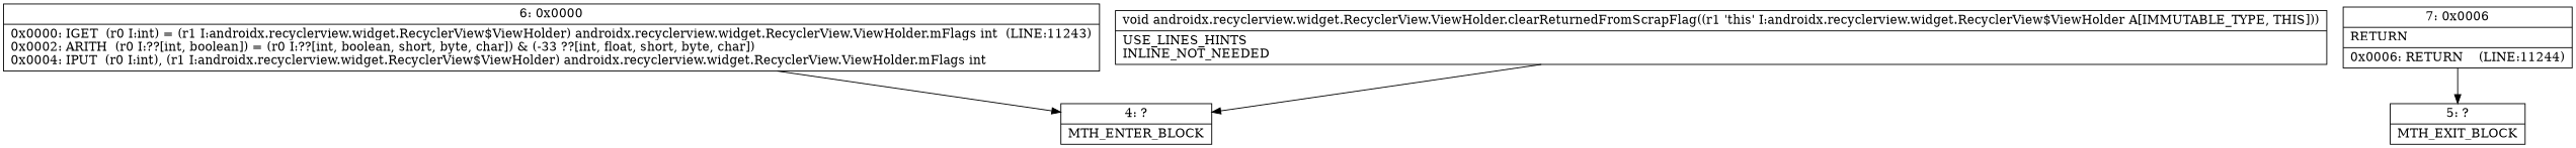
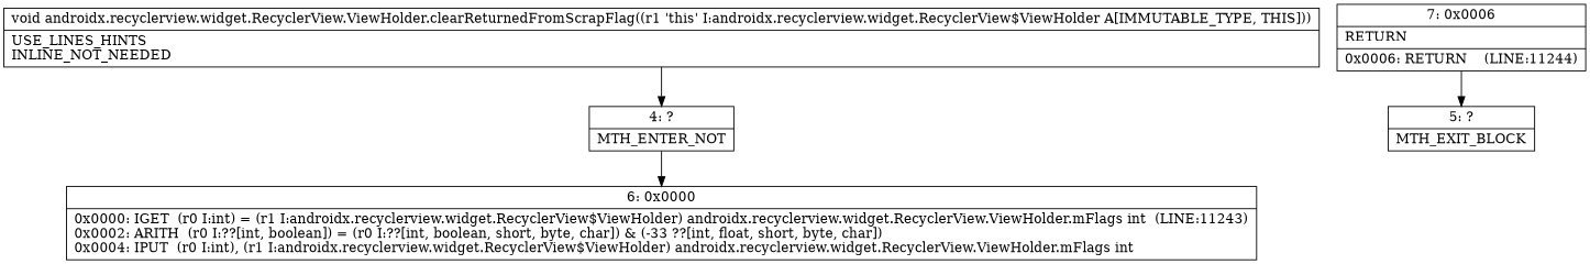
  digraph {
    node [shape=record]
-   n1 [label="{4\:\ ?|MTH_ENTER_BLOCK\l}"]
+   n1 [label="{4\:\ ?|MTH_ENTER_NOT\l}"]
    n2 [label="{6\:\ 0x0000|0x0000: IGET  (r0 I:int) = (r1 I:androidx.recyclerview.widget.RecyclerView$ViewHolder) androidx.recyclerview.widget.RecyclerView.ViewHolder.mFlags int  (LINE:11243)\l0x0002: ARITH  (r0 I:??[int, boolean]) = (r0 I:??[int, boolean, short, byte, char]) & (\-33 ??[int, float, short, byte, char]) \l0x0004: IPUT  (r0 I:int), (r1 I:androidx.recyclerview.widget.RecyclerView$ViewHolder) androidx.recyclerview.widget.RecyclerView.ViewHolder.mFlags int \l}"]
    n3 [label="{7\:\ 0x0006|RETURN\l|0x0006: RETURN    (LINE:11244)\l}"]
    n4 [label="{5\:\ ?|MTH_EXIT_BLOCK\l}"]
    n5 [label="{void androidx.recyclerview.widget.RecyclerView.ViewHolder.clearReturnedFromScrapFlag((r1 'this' I:androidx.recyclerview.widget.RecyclerView$ViewHolder A[IMMUTABLE_TYPE, THIS]))  | USE_LINES_HINTS\lINLINE_NOT_NEEDED\l}"]
-   n2 -> n1
+   n1 -> n2
    n3 -> n4
    n5 -> n1
  }
